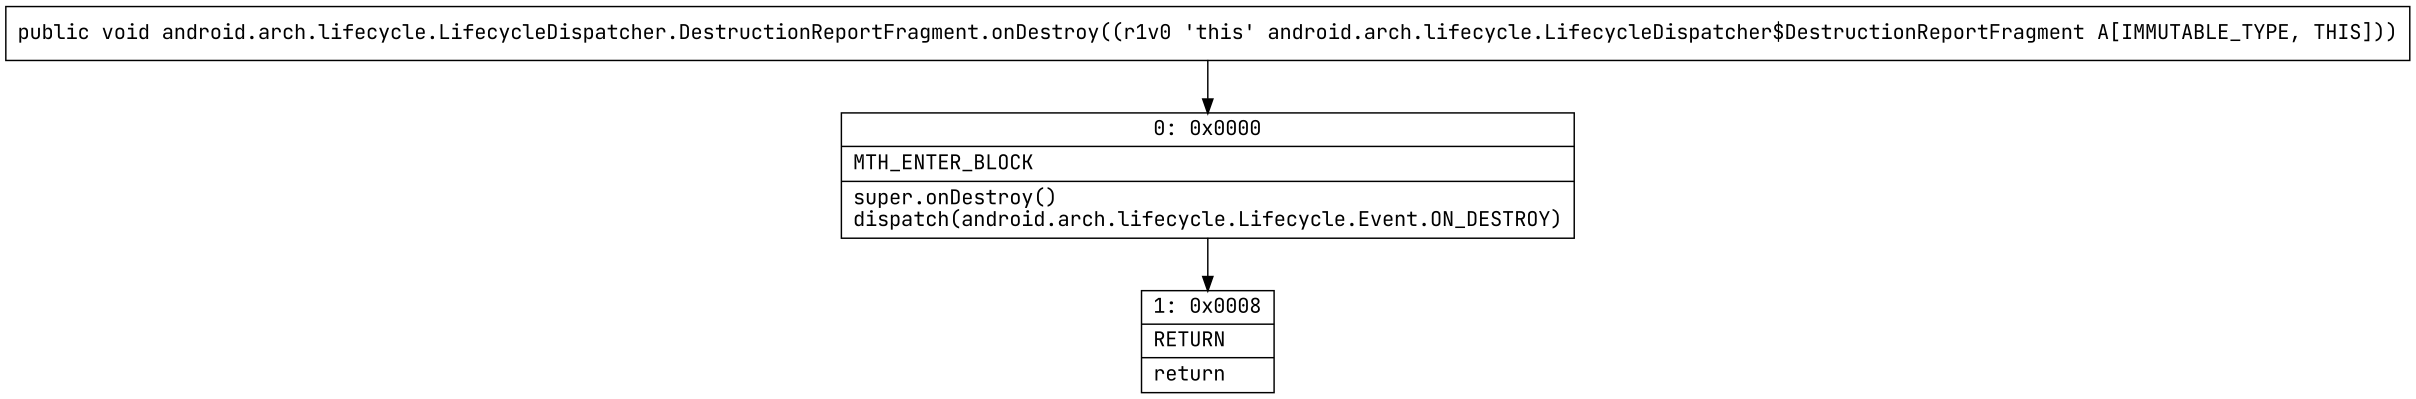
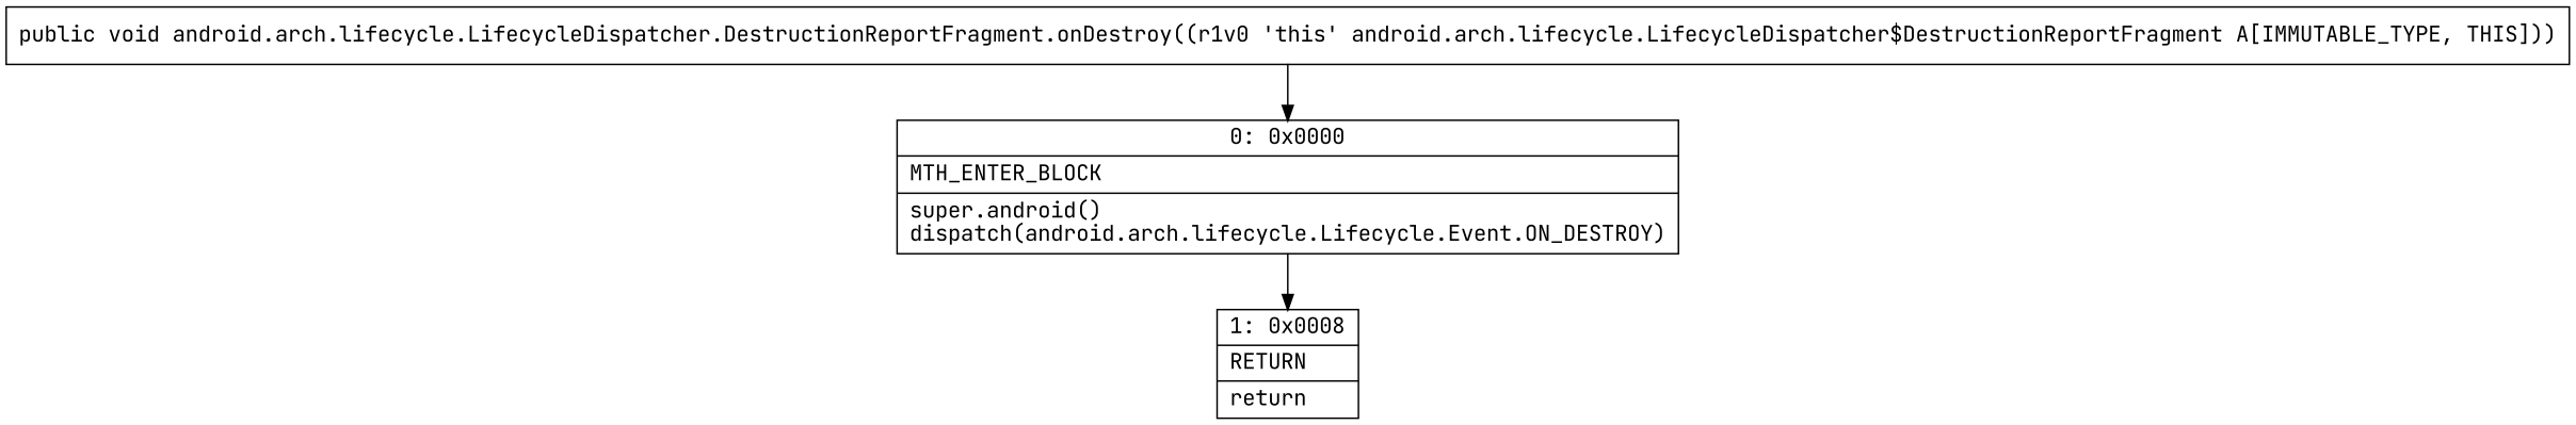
  digraph {
    fontname="JetBrains Mono"
    node [shape=record fontname="JetBrains Mono"]
    edge [fontname="JetBrains Mono"]
-   n1 [label="{0\:\ 0x0000|MTH_ENTER_BLOCK\l|super.onDestroy()\ldispatch(android.arch.lifecycle.Lifecycle.Event.ON_DESTROY)\l}"]
+   n1 [label="{0\:\ 0x0000|MTH_ENTER_BLOCK\l|super.android()\ldispatch(android.arch.lifecycle.Lifecycle.Event.ON_DESTROY)\l}"]
    n2 [label="{1\:\ 0x0008|RETURN\l|return\l}"]
    n3 [label="{public void android.arch.lifecycle.LifecycleDispatcher.DestructionReportFragment.onDestroy((r1v0 'this' android.arch.lifecycle.LifecycleDispatcher$DestructionReportFragment A[IMMUTABLE_TYPE, THIS])) }"]
    n1 -> n2
    n3 -> n1
  }
